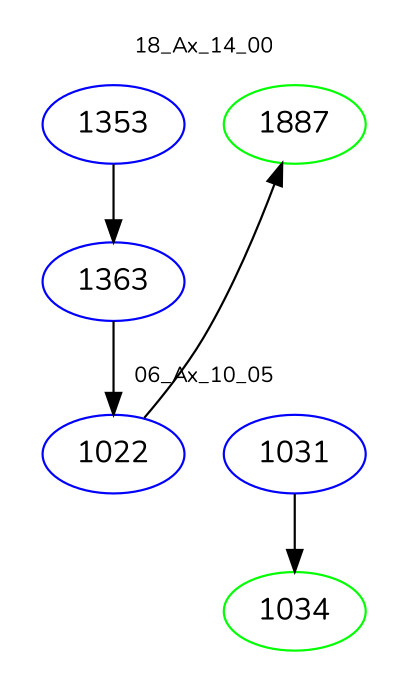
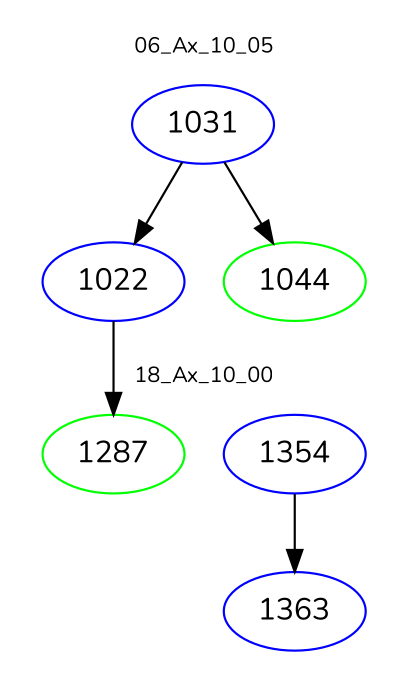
  digraph {
    fontname=Nunito
    node [color=blue fontname=Nunito]
    edge [color=black fontname=Nunito]
-   n1 [label=1353]
-   n2 [color=green label=1887]
+   n1 [label=1354]
+   n2 [color=green label=1287]
    n3 [label=1363]
    n4 [label=1031]
    n5 [label=1022]
-   n6 [color=green label=1034]
+   n6 [color=green label=1044]
    subgraph cluster_1 {
      color=white
      fontsize=10
-     label="18_Ax_14_00"
+     label="18_Ax_10_00"
      n1
      n2
      n3
    }
    subgraph cluster_2 {
      color=white
      fontsize=10
      label="06_Ax_10_05"
      n4
      n5
      n6
    }
    n1 -> n3
-   n3 -> n5
+   n4 -> n5
    n4 -> n6
    n5 -> n2
  }
